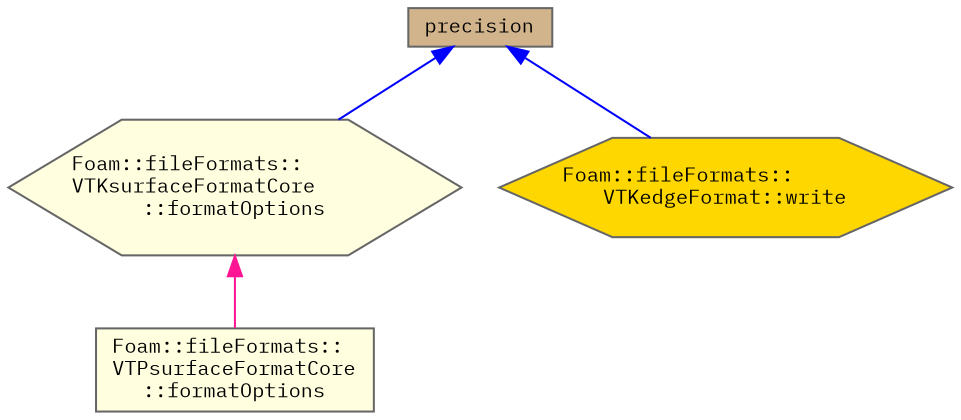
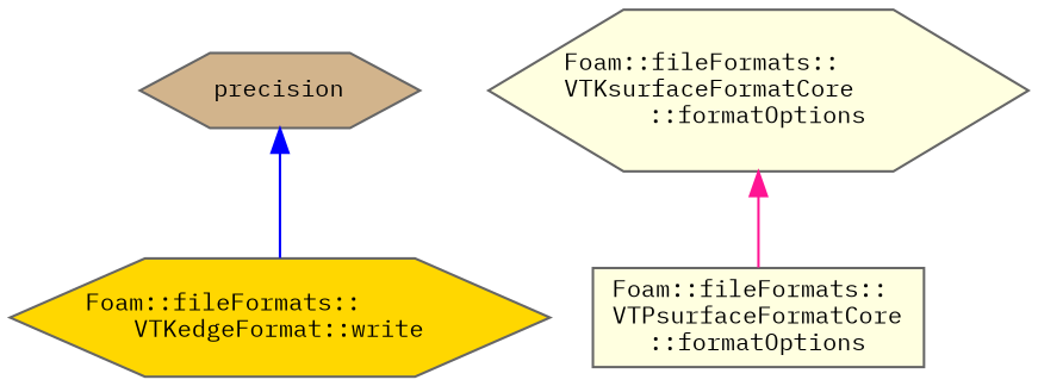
  digraph {
    fontname="IBM Plex Mono"
    rankdir=TB
    node [color=grey40 fillcolor=lightyellow fontname="IBM Plex Mono" fontsize=10 shape=box style=filled]
    edge [color=blue dir=back fontname="IBM Plex Mono" fontsize=10 labelfontname=Helvetica labelfontsize=10 style=solid]
-   n1 [color=gray40 fillcolor=tan fontcolor=black height=0.2 label=precision width=0.4]
+   n1 [color=gray40 fillcolor=tan fontcolor=black height=0.2 label=precision shape=hexagon width=0.4]
    n2 [height=0.2 label="Foam::fileFormats::\lVTKsurfaceFormatCore\l::formatOptions" shape=hexagon width=0.4]
    n3 [fillcolor=gold height=0.2 label="Foam::fileFormats::\lVTKedgeFormat::write" shape=hexagon width=0.4]
    n4 [height=0.2 label="Foam::fileFormats::\lVTPsurfaceFormatCore\l::formatOptions" width=0.4]
-   n1 -> n2
    n1 -> n3
    n2 -> n4 [color=deeppink]
  }
